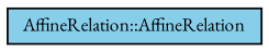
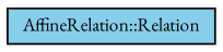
  digraph {
    rankdir=TB
    fontname="EB Garamond"
-   n1 [color=black fillcolor=skyblue fontname="EB Garamond" fontsize=10 height=0.2 label="AffineRelation::AffineRelation" shape=record style=filled width=0.4]
+   n1 [color=black fillcolor=skyblue fontname="EB Garamond" fontsize=10 height=0.2 label="AffineRelation::Relation" shape=record style=filled width=0.4]
  }
